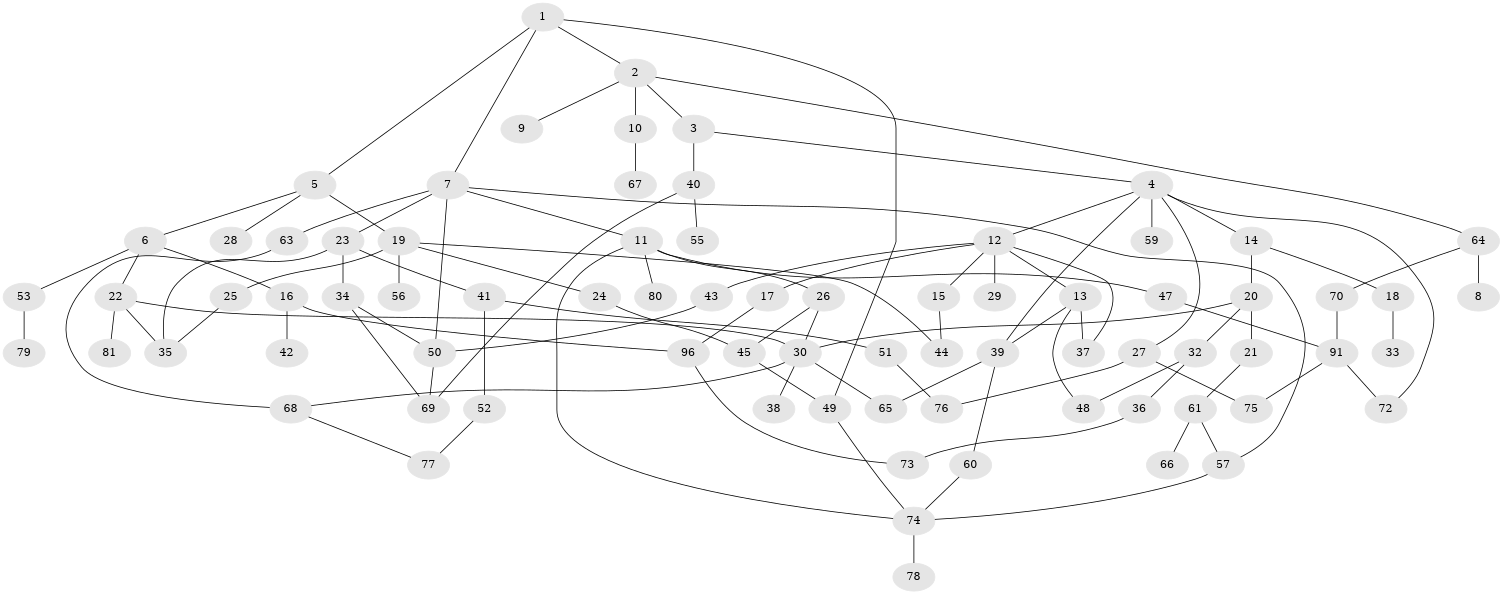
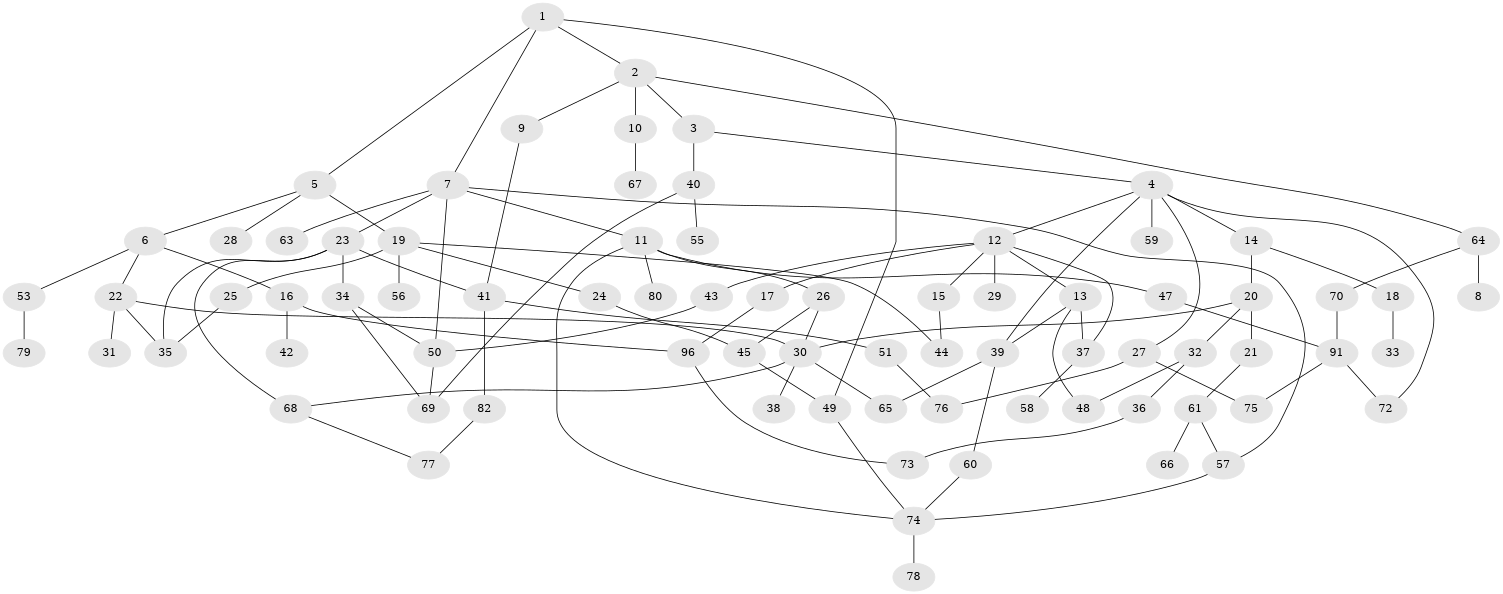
  graph {
    node [color=gray90 style=filled]
    1
    2
    5
    7
    49
    3
    10
    64
    9
    6
    19
    28
    11
    23
    50
    57
    63
    74
    4
    40
    67
    8
    70
    12
    14
    27
    39
    59
    72
    41
    69
    55
    13
    15
    17
    29
    37
    43
    18
    20
    75
    76
    65
    60
    16
    22
    53
    44
    24
    25
    56
    42
    n53 [label=96]
    30
-   31 [label=81]
+   31
    35
    79
    26
    47
    80
    34
    68
    51
-   52
+   52 [label=82]
    45
    n66 [label=91]
    78
    48
+   58
    33
    21
    32
    73
    61
    38
    36
    66
    77
    1 -- 2
    1 -- 5
    1 -- 7
    1 -- 49
    2 -- 3
    2 -- 10
    2 -- 64
    2 -- 9
    5 -- 6
    5 -- 19
    5 -- 28
    7 -- 11
    7 -- 23
    7 -- 50
    7 -- 57
    7 -- 63
    49 -- 74
    3 -- 4
    3 -- 40
    10 -- 67
    64 -- 8
    64 -- 70
+   9 -- 41
    6 -- 16
    6 -- 22
    6 -- 53
    19 -- 44
    19 -- 24
    19 -- 25
    19 -- 56
    11 -- 74
    11 -- 26
    11 -- 47
    11 -- 80
    23 -- 41
    23 -- 35
    23 -- 34
-   63 -- 68
+   23 -- 68
    50 -- 69
    57 -- 74
    74 -- 78
    4 -- 12
    4 -- 14
    4 -- 27
    4 -- 39
    4 -- 59
    4 -- 72
    40 -- 69
    40 -- 55
    70 -- n66
    12 -- 13
    12 -- 15
    12 -- 17
    12 -- 29
    12 -- 37
    12 -- 43
    14 -- 18
    14 -- 20
    27 -- 75
    27 -- 76
    39 -- 65
    39 -- 60
    41 -- 51
    41 -- 52
    13 -- 39
    13 -- 37
    13 -- 48
    15 -- 44
    17 -- n53
+   37 -- 58
    43 -- 50
    18 -- 33
    20 -- 30
    20 -- 21
    20 -- 32
    60 -- 74
    16 -- 42
    16 -- n53
    22 -- 30
    22 -- 31
    22 -- 35
    53 -- 79
    24 -- 45
    25 -- 35
    n53 -- 73
    30 -- 65
    30 -- 68
    30 -- 38
    26 -- 30
    26 -- 45
    47 -- n66
    34 -- 50
    34 -- 69
    68 -- 77
    51 -- 76
    52 -- 77
    45 -- 49
    n66 -- 72
    n66 -- 75
    21 -- 61
    32 -- 48
    32 -- 36
    61 -- 57
    61 -- 66
    36 -- 73
  }
